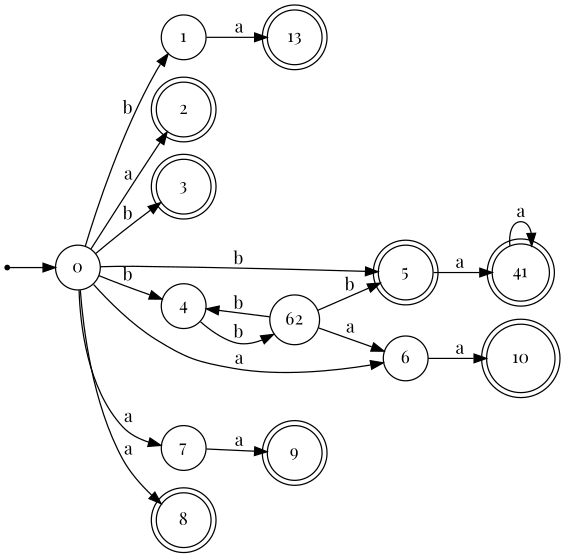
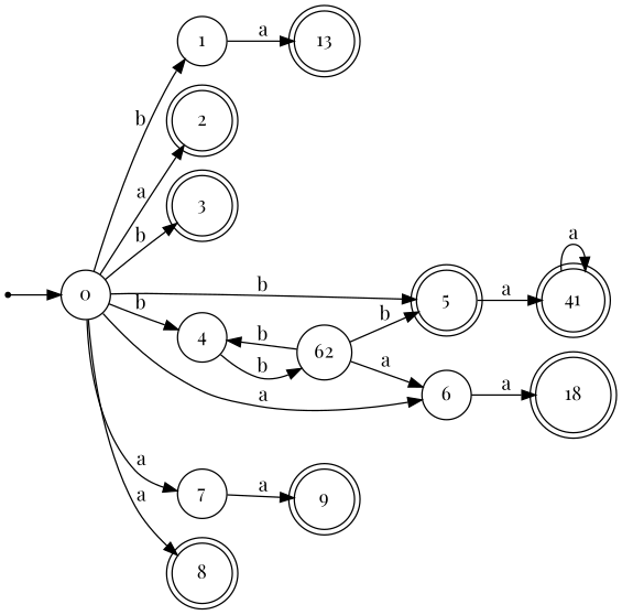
  digraph {
    fontname="Playfair Display"
    rankdir=LR
    node [fontname="Playfair Display" shape=doublecircle]
    edge [fontname="Playfair Display"]
    dummy0 [shape=point]
    0 [shape=circle]
    1 [shape=circle]
    2
    3
    4 [shape=circle]
    5
    6 [shape=circle]
    7 [shape=circle]
    8
    13
    n12 [label=62 shape=circle]
    n13 [label=41]
-   10
+   10 [label=18]
    9
    dummy0 -> 0
    0 -> 1 [label=b]
    0 -> 2 [label=a]
    0 -> 3 [label=b]
    0 -> 4 [label=b]
    0 -> 5 [label=b]
    0 -> 6 [label=a]
    0 -> 7 [label=a]
    0 -> 8 [label=a]
    1 -> 13 [label=a]
    4 -> n12 [label=b]
    5 -> n13 [label=a]
    6 -> 10 [label=a]
    7 -> 9 [label=a]
    n12 -> 4 [label=b]
    n12 -> 5 [label=b]
    n12 -> 6 [label=a]
    n13 -> n13 [label=a]
  }
